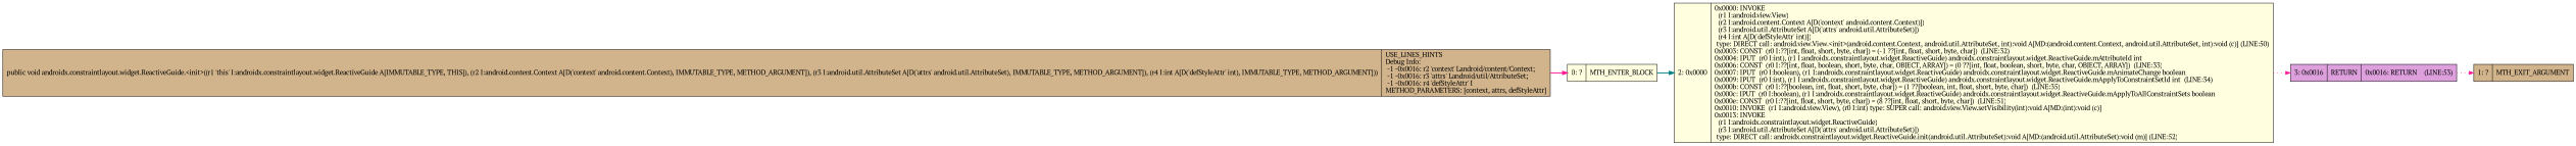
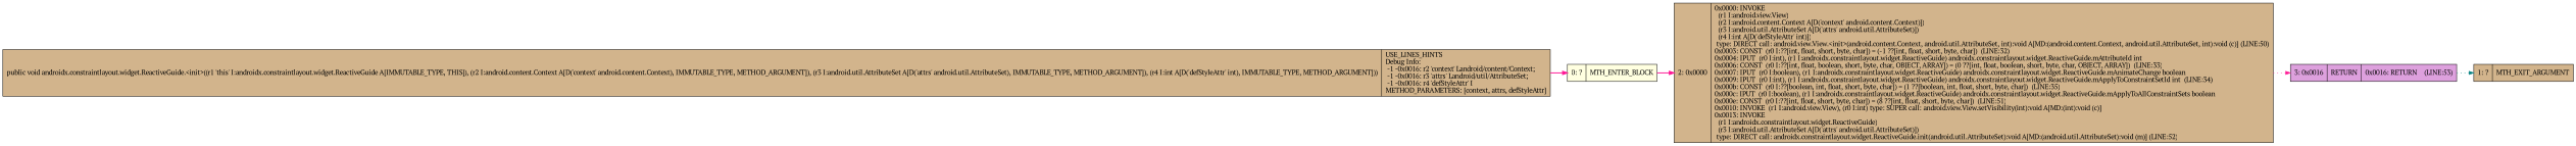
  digraph {
    fontname="PT Serif"
    rankdir=LR
    node [fillcolor=lightyellow fontname="PT Serif" shape=record style=filled]
    edge [color=teal fontname="PT Serif" style=bold]
    n1 [label="{0\:\ ?|MTH_ENTER_BLOCK\l}"]
-   n2 [label="{2\:\ 0x0000|0x0000: INVOKE  \l  (r1 I:android.view.View)\l  (r2 I:android.content.Context A[D('context' android.content.Context)])\l  (r3 I:android.util.AttributeSet A[D('attrs' android.util.AttributeSet)])\l  (r4 I:int A[D('defStyleAttr' int)])\l type: DIRECT call: android.view.View.\<init\>(android.content.Context, android.util.AttributeSet, int):void A[MD:(android.content.Context, android.util.AttributeSet, int):void (c)] (LINE:50)\l0x0003: CONST  (r0 I:??[int, float, short, byte, char]) = (\-1 ??[int, float, short, byte, char])  (LINE:32)\l0x0004: IPUT  (r0 I:int), (r1 I:androidx.constraintlayout.widget.ReactiveGuide) androidx.constraintlayout.widget.ReactiveGuide.mAttributeId int \l0x0006: CONST  (r0 I:??[int, float, boolean, short, byte, char, OBJECT, ARRAY]) = (0 ??[int, float, boolean, short, byte, char, OBJECT, ARRAY])  (LINE:33)\l0x0007: IPUT  (r0 I:boolean), (r1 I:androidx.constraintlayout.widget.ReactiveGuide) androidx.constraintlayout.widget.ReactiveGuide.mAnimateChange boolean \l0x0009: IPUT  (r0 I:int), (r1 I:androidx.constraintlayout.widget.ReactiveGuide) androidx.constraintlayout.widget.ReactiveGuide.mApplyToConstraintSetId int  (LINE:34)\l0x000b: CONST  (r0 I:??[boolean, int, float, short, byte, char]) = (1 ??[boolean, int, float, short, byte, char])  (LINE:35)\l0x000c: IPUT  (r0 I:boolean), (r1 I:androidx.constraintlayout.widget.ReactiveGuide) androidx.constraintlayout.widget.ReactiveGuide.mApplyToAllConstraintSets boolean \l0x000e: CONST  (r0 I:??[int, float, short, byte, char]) = (8 ??[int, float, short, byte, char])  (LINE:51)\l0x0010: INVOKE  (r1 I:android.view.View), (r0 I:int) type: SUPER call: android.view.View.setVisibility(int):void A[MD:(int):void (c)]\l0x0013: INVOKE  \l  (r1 I:androidx.constraintlayout.widget.ReactiveGuide)\l  (r3 I:android.util.AttributeSet A[D('attrs' android.util.AttributeSet)])\l type: DIRECT call: androidx.constraintlayout.widget.ReactiveGuide.init(android.util.AttributeSet):void A[MD:(android.util.AttributeSet):void (m)] (LINE:52)\l}"]
+   n2 [fillcolor=tan label="{2\:\ 0x0000|0x0000: INVOKE  \l  (r1 I:android.view.View)\l  (r2 I:android.content.Context A[D('context' android.content.Context)])\l  (r3 I:android.util.AttributeSet A[D('attrs' android.util.AttributeSet)])\l  (r4 I:int A[D('defStyleAttr' int)])\l type: DIRECT call: android.view.View.\<init\>(android.content.Context, android.util.AttributeSet, int):void A[MD:(android.content.Context, android.util.AttributeSet, int):void (c)] (LINE:50)\l0x0003: CONST  (r0 I:??[int, float, short, byte, char]) = (\-1 ??[int, float, short, byte, char])  (LINE:32)\l0x0004: IPUT  (r0 I:int), (r1 I:androidx.constraintlayout.widget.ReactiveGuide) androidx.constraintlayout.widget.ReactiveGuide.mAttributeId int \l0x0006: CONST  (r0 I:??[int, float, boolean, short, byte, char, OBJECT, ARRAY]) = (0 ??[int, float, boolean, short, byte, char, OBJECT, ARRAY])  (LINE:33)\l0x0007: IPUT  (r0 I:boolean), (r1 I:androidx.constraintlayout.widget.ReactiveGuide) androidx.constraintlayout.widget.ReactiveGuide.mAnimateChange boolean \l0x0009: IPUT  (r0 I:int), (r1 I:androidx.constraintlayout.widget.ReactiveGuide) androidx.constraintlayout.widget.ReactiveGuide.mApplyToConstraintSetId int  (LINE:34)\l0x000b: CONST  (r0 I:??[boolean, int, float, short, byte, char]) = (1 ??[boolean, int, float, short, byte, char])  (LINE:35)\l0x000c: IPUT  (r0 I:boolean), (r1 I:androidx.constraintlayout.widget.ReactiveGuide) androidx.constraintlayout.widget.ReactiveGuide.mApplyToAllConstraintSets boolean \l0x000e: CONST  (r0 I:??[int, float, short, byte, char]) = (8 ??[int, float, short, byte, char])  (LINE:51)\l0x0010: INVOKE  (r1 I:android.view.View), (r0 I:int) type: SUPER call: android.view.View.setVisibility(int):void A[MD:(int):void (c)]\l0x0013: INVOKE  \l  (r1 I:androidx.constraintlayout.widget.ReactiveGuide)\l  (r3 I:android.util.AttributeSet A[D('attrs' android.util.AttributeSet)])\l type: DIRECT call: androidx.constraintlayout.widget.ReactiveGuide.init(android.util.AttributeSet):void A[MD:(android.util.AttributeSet):void (m)] (LINE:52)\l}"]
    n3 [fillcolor=plum label="{3\:\ 0x0016|RETURN\l|0x0016: RETURN    (LINE:53)\l}"]
    n4 [fillcolor=tan label="{1\:\ ?|MTH_EXIT_ARGUMENT\l}"]
    n5 [fillcolor=tan label="{public void androidx.constraintlayout.widget.ReactiveGuide.\<init\>((r1 'this' I:androidx.constraintlayout.widget.ReactiveGuide A[IMMUTABLE_TYPE, THIS]), (r2 I:android.content.Context A[D('context' android.content.Context), IMMUTABLE_TYPE, METHOD_ARGUMENT]), (r3 I:android.util.AttributeSet A[D('attrs' android.util.AttributeSet), IMMUTABLE_TYPE, METHOD_ARGUMENT]), (r4 I:int A[D('defStyleAttr' int), IMMUTABLE_TYPE, METHOD_ARGUMENT]))  | USE_LINES_HINTS\lDebug Info:\l  \-1 \-0x0016: r2 'context' Landroid\/content\/Context;\l  \-1 \-0x0016: r3 'attrs' Landroid\/util\/AttributeSet;\l  \-1 \-0x0016: r4 'defStyleAttr' I\lMETHOD_PARAMETERS: [context, attrs, defStyleAttr]\l}"]
-   n1 -> n2
+   n1 -> n2 [color=deeppink]
    n2 -> n3 [color=deeppink style=dotted]
-   n3 -> n4 [color=deeppink style=dotted]
+   n3 -> n4 [style=dotted]
    n5 -> n1 [color=deeppink]
  }
